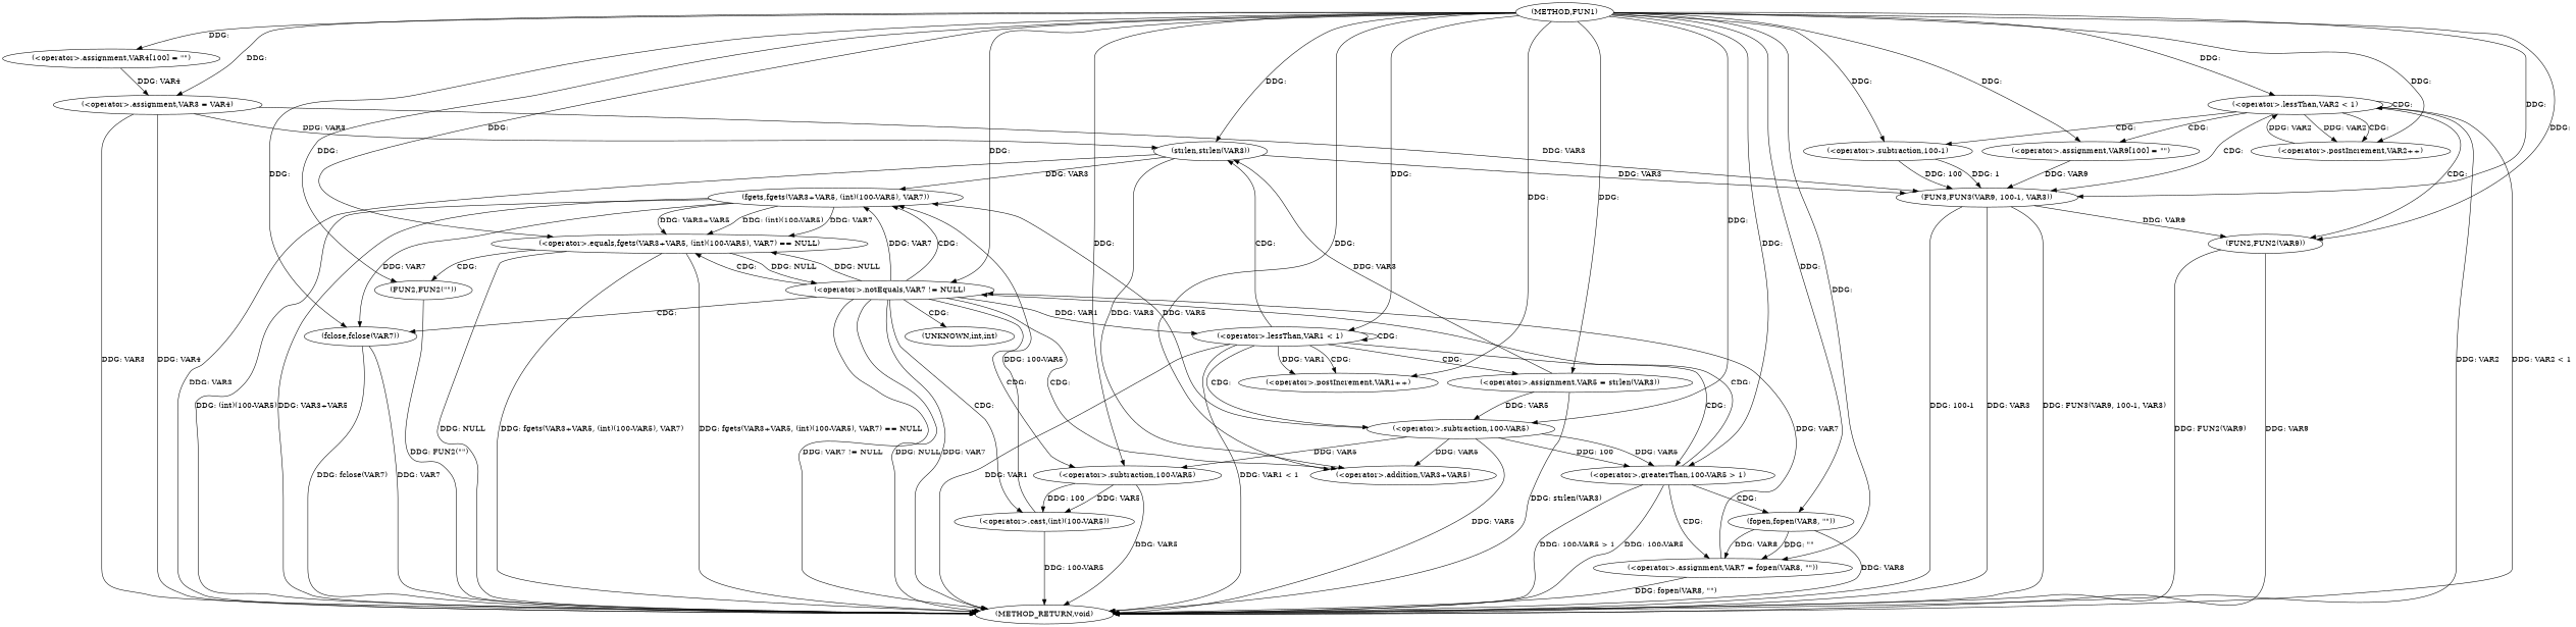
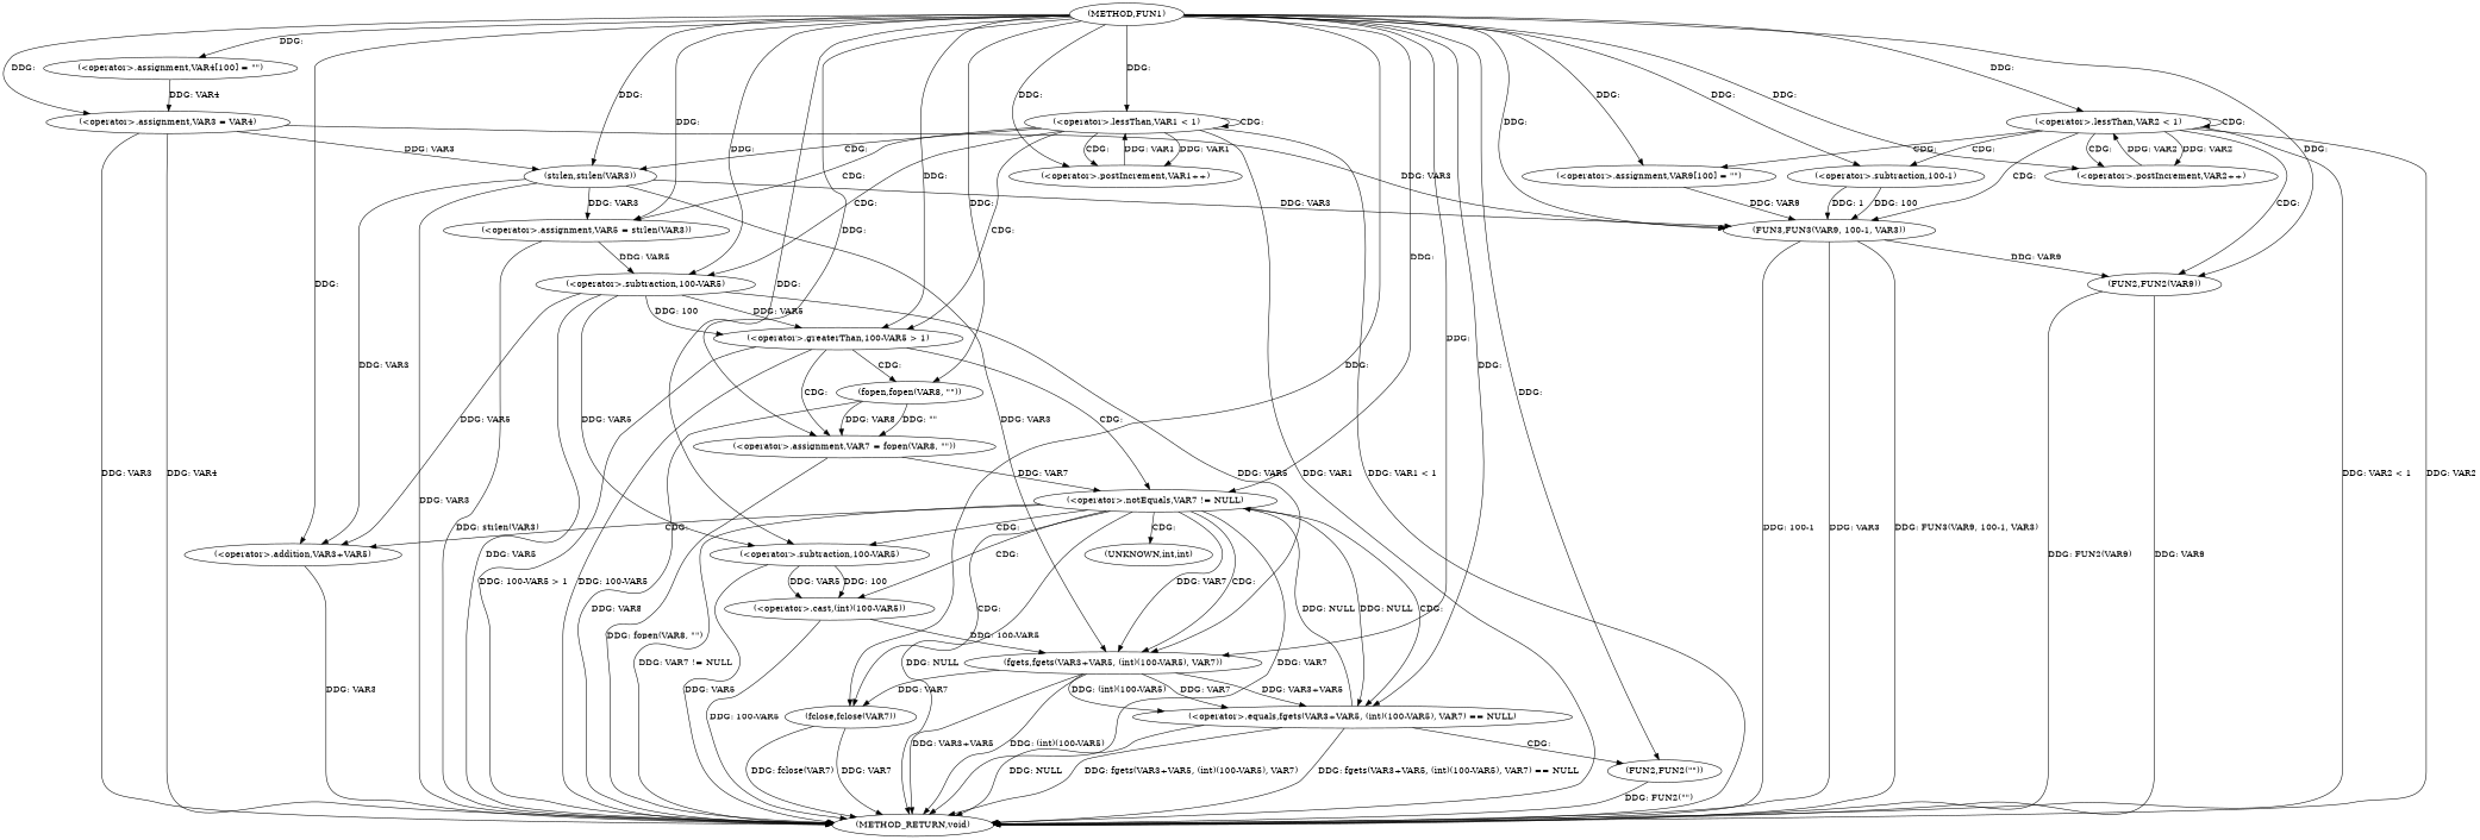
  digraph {
    n1 [label="(METHOD,FUN1)"]
    n2 [label="(<operator>.assignment,VAR4[100] = \"\")"]
    n3 [label="(<operator>.assignment,VAR3 = VAR4)"]
    n4 [label="(<operator>.lessThan,VAR1 < 1)"]
    n5 [label="(<operator>.postIncrement,VAR1++)"]
    n6 [label="(<operator>.assignment,VAR5 = strlen(VAR3))"]
    n7 [label="(strlen,strlen(VAR3))"]
    n8 [label="(<operator>.greaterThan,100-VAR5 > 1)"]
    n9 [label="(<operator>.subtraction,100-VAR5)"]
    n10 [label="(<operator>.assignment,VAR7 = fopen(VAR8, \"\"))"]
    n11 [label="(fopen,fopen(VAR8, \"\"))"]
    n12 [label="(<operator>.notEquals,VAR7 != NULL)"]
    n13 [label="(<operator>.equals,fgets(VAR3+VAR5, (int)(100-VAR5), VAR7) == NULL)"]
    n14 [label="(fgets,fgets(VAR3+VAR5, (int)(100-VAR5), VAR7))"]
    n15 [label="(<operator>.addition,VAR3+VAR5)"]
    n16 [label="(<operator>.subtraction,100-VAR5)"]
    n17 [label="(FUN2,FUN2(\"\"))"]
    n18 [label="(fclose,fclose(VAR7))"]
    n19 [label="(<operator>.lessThan,VAR2 < 1)"]
    n20 [label="(<operator>.postIncrement,VAR2++)"]
    n21 [label="(<operator>.assignment,VAR9[100] = \"\")"]
    n22 [label="(FUN3,FUN3(VAR9, 100-1, VAR3))"]
    n23 [label="(<operator>.subtraction,100-1)"]
    n24 [label="(FUN2,FUN2(VAR9))"]
    n25 [label="(METHOD_RETURN,void)"]
    n26 [label="(<operator>.cast,(int)(100-VAR5))"]
    n27 [label="(UNKNOWN,int,int)"]
    n1 -> n2 [label="DDG: "]
    n1 -> n3 [label="DDG: "]
    n1 -> n4 [label="DDG: "]
    n1 -> n5 [label="DDG: "]
    n1 -> n6 [label="DDG: "]
    n1 -> n7 [label="DDG: "]
    n1 -> n8 [label="DDG: "]
    n1 -> n9 [label="DDG: "]
    n1 -> n10 [label="DDG: "]
    n1 -> n11 [label="DDG: "]
    n1 -> n12 [label="DDG: "]
    n1 -> n13 [label="DDG: "]
+   n1 -> n14 [label="DDG: "]
    n1 -> n15 [label="DDG: "]
    n1 -> n16 [label="DDG: "]
    n1 -> n17 [label="DDG: "]
    n1 -> n18 [label="DDG: "]
    n1 -> n19 [label="DDG: "]
    n1 -> n20 [label="DDG: "]
    n1 -> n21 [label="DDG: "]
    n1 -> n22 [label="DDG: "]
    n1 -> n23 [label="DDG: "]
    n1 -> n24 [label="DDG: "]
    n2 -> n3 [label="DDG: VAR4"]
    n3 -> n7 [label="DDG: VAR3"]
    n3 -> n22 [label="DDG: VAR3"]
    n3 -> n25 [label="DDG: VAR3"]
    n3 -> n25 [label="DDG: VAR4"]
    n4 -> n4 [label="CDG: "]
    n4 -> n5 [label="DDG: VAR1"]
    n4 -> n5 [label="CDG: "]
    n4 -> n6 [label="CDG: "]
    n4 -> n7 [label="CDG: "]
    n4 -> n8 [label="CDG: "]
    n4 -> n9 [label="CDG: "]
    n4 -> n25 [label="DDG: VAR1"]
    n4 -> n25 [label="DDG: VAR1 < 1"]
-   n12 -> n4 [label="DDG: VAR1"]
+   n5 -> n4 [label="DDG: VAR1"]
    n6 -> n9 [label="DDG: VAR5"]
    n6 -> n25 [label="DDG: strlen(VAR3)"]
-   n6 -> n7 [label="DDG: VAR3"]
+   n7 -> n6 [label="DDG: VAR3"]
    n7 -> n14 [label="DDG: VAR3"]
    n7 -> n15 [label="DDG: VAR3"]
    n7 -> n22 [label="DDG: VAR3"]
    n7 -> n25 [label="DDG: VAR3"]
    n8 -> n10 [label="CDG: "]
    n8 -> n11 [label="CDG: "]
    n8 -> n12 [label="CDG: "]
    n8 -> n25 [label="DDG: 100-VAR5 > 1"]
    n8 -> n25 [label="DDG: 100-VAR5"]
    n9 -> n8 [label="DDG: 100"]
    n9 -> n8 [label="DDG: VAR5"]
    n9 -> n14 [label="DDG: VAR5"]
    n9 -> n15 [label="DDG: VAR5"]
    n9 -> n16 [label="DDG: VAR5"]
    n9 -> n25 [label="DDG: VAR5"]
    n10 -> n12 [label="DDG: VAR7"]
    n10 -> n25 [label="DDG: fopen(VAR8, \"\")"]
    n11 -> n10 [label="DDG: VAR8"]
    n11 -> n10 [label="DDG: \"\""]
    n11 -> n25 [label="DDG: VAR8"]
    n12 -> n13 [label="DDG: NULL"]
    n12 -> n13 [label="CDG: "]
    n12 -> n14 [label="DDG: VAR7"]
    n12 -> n14 [label="CDG: "]
    n12 -> n15 [label="CDG: "]
    n12 -> n16 [label="CDG: "]
    n12 -> n18 [label="CDG: "]
    n12 -> n25 [label="DDG: VAR7 != NULL"]
    n12 -> n25 [label="DDG: NULL"]
    n12 -> n25 [label="DDG: VAR7"]
    n12 -> n26 [label="CDG: "]
    n12 -> n27 [label="CDG: "]
    n13 -> n12 [label="DDG: NULL"]
    n13 -> n17 [label="CDG: "]
    n13 -> n25 [label="DDG: NULL"]
    n13 -> n25 [label="DDG: fgets(VAR3+VAR5, (int)(100-VAR5), VAR7)"]
    n13 -> n25 [label="DDG: fgets(VAR3+VAR5, (int)(100-VAR5), VAR7) == NULL"]
    n14 -> n13 [label="DDG: VAR3+VAR5"]
    n14 -> n13 [label="DDG: (int)(100-VAR5)"]
    n14 -> n13 [label="DDG: VAR7"]
    n14 -> n18 [label="DDG: VAR7"]
    n14 -> n25 [label="DDG: (int)(100-VAR5)"]
    n14 -> n25 [label="DDG: VAR3+VAR5"]
+   n15 -> n25 [label="DDG: VAR3"]
    n16 -> n25 [label="DDG: VAR5"]
    n16 -> n26 [label="DDG: 100"]
    n16 -> n26 [label="DDG: VAR5"]
    n17 -> n25 [label="DDG: FUN2(\"\")"]
    n18 -> n25 [label="DDG: VAR7"]
    n18 -> n25 [label="DDG: fclose(VAR7)"]
    n19 -> n19 [label="CDG: "]
    n19 -> n20 [label="DDG: VAR2"]
    n19 -> n20 [label="CDG: "]
    n19 -> n21 [label="CDG: "]
    n19 -> n22 [label="CDG: "]
    n19 -> n23 [label="CDG: "]
    n19 -> n24 [label="CDG: "]
    n19 -> n25 [label="DDG: VAR2"]
    n19 -> n25 [label="DDG: VAR2 < 1"]
    n20 -> n19 [label="DDG: VAR2"]
    n21 -> n22 [label="DDG: VAR9"]
    n22 -> n24 [label="DDG: VAR9"]
    n22 -> n25 [label="DDG: FUN3(VAR9, 100-1, VAR3)"]
    n22 -> n25 [label="DDG: 100-1"]
    n22 -> n25 [label="DDG: VAR3"]
    n23 -> n22 [label="DDG: 100"]
    n23 -> n22 [label="DDG: 1"]
    n24 -> n25 [label="DDG: FUN2(VAR9)"]
    n24 -> n25 [label="DDG: VAR9"]
    n26 -> n14 [label="DDG: 100-VAR5"]
    n26 -> n25 [label="DDG: 100-VAR5"]
  }
